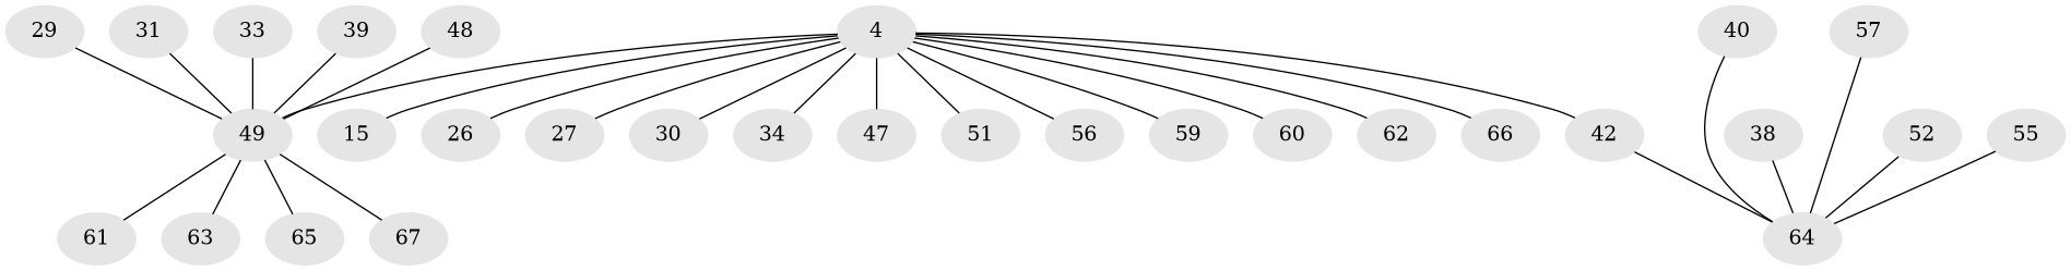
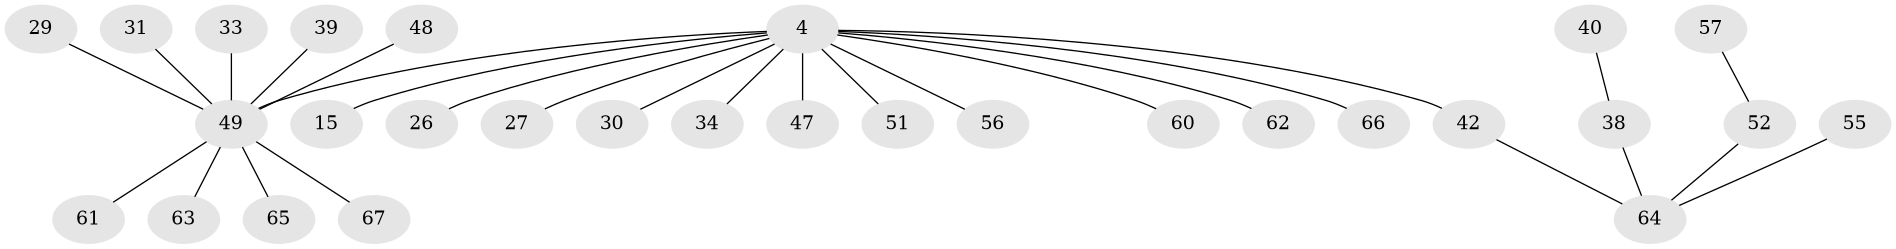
  graph {
    node [color=gray90 style=filled]
    n1 [label=15]
    4
    n3 [label=26]
    27
    30
    34
    47
    49 [super="+8+37+17+19+24"]
    51
    56
-   59 [super="+32"]
    60 [super="+50"]
    62
    66 [super="+6"]
    42
    61 [super="+46"]
    63
    65 [super="+28"]
    67 [super="+9+53"]
    64 [super="+54+58"]
    29
    31
    33 [super="+14"]
    38
    39
    40
    48
    52
    55
    57
    4 -- n1
    4 -- n3
    4 -- 27
    4 -- 30
    4 -- 34
    4 -- 47
    4 -- 49 [weight=4]
    4 -- 51
    4 -- 56
-   4 -- 59
    4 -- 60
    4 -- 62
    4 -- 66
    4 -- 42 [weight=3]
    49 -- 61
    49 -- 63
    49 -- 65
    49 -- 67
    42 -- 64
    29 -- 49
    31 -- 49
    33 -- 49
    38 -- 64
    39 -- 49
-   40 -- 64
+   40 -- 38
    48 -- 49
    52 -- 64
    55 -- 64
-   57 -- 64
+   57 -- 52
  }
